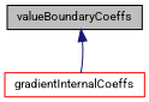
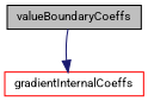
  digraph {
    rankdir=TB
    fontname=Roboto
    node [fontname=Roboto fontsize=10 shape=record]
    n1 [color=black fillcolor=grey75 fontcolor=black height=0.2 label=valueBoundaryCoeffs style=filled width=0.4]
    n2 [color=red height=0.2 label=gradientInternalCoeffs width=0.4]
-   n2 -> n1 [color=midnightblue fontname=Roboto fontsize=10 labelfontname=FreeSans labelfontsize=10 style=solid]
+   n1 -> n2 [color=midnightblue fontname=Roboto fontsize=10 labelfontname=FreeSans labelfontsize=10 style=solid]
  }
